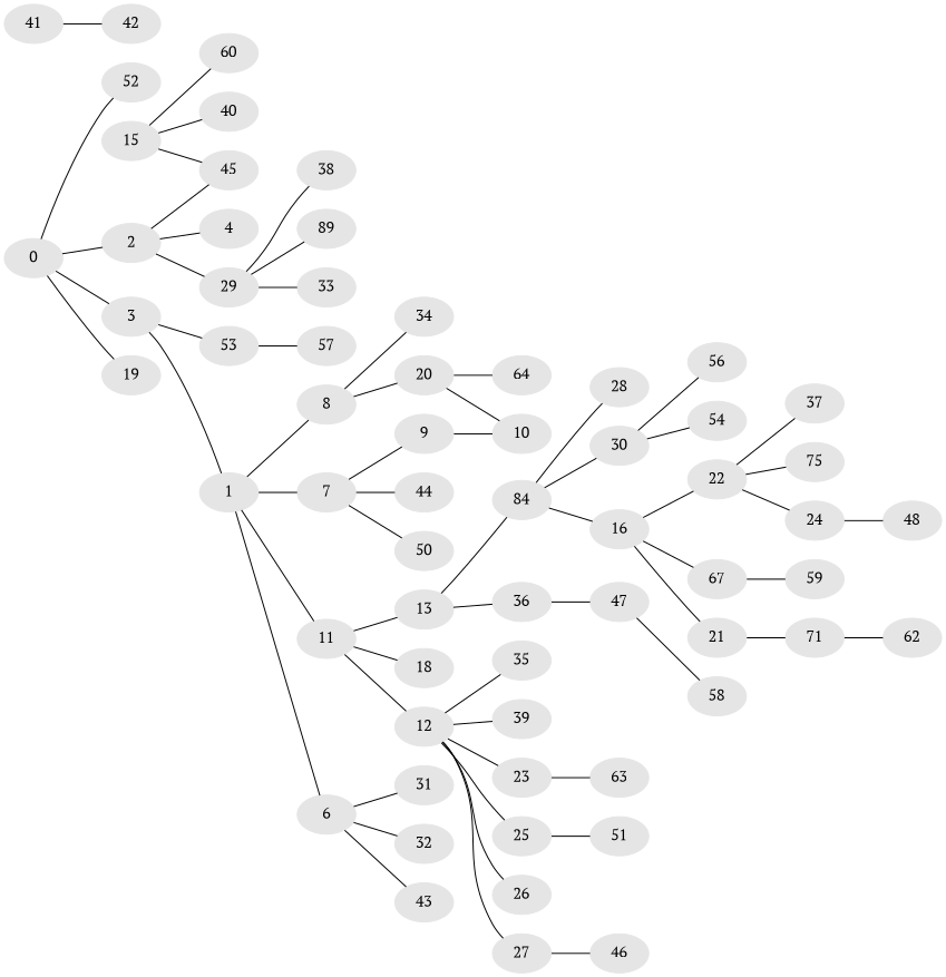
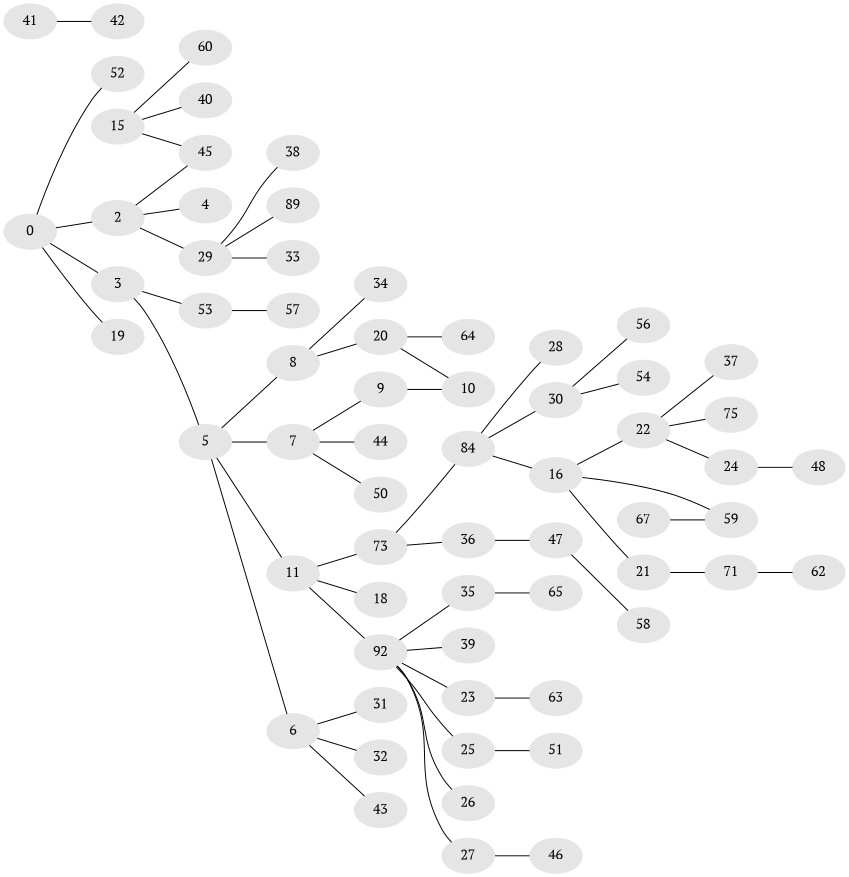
  graph {
    fontname="PT Serif"
    rankdir=LR
    node [color=gray90 fontname="PT Serif" style=filled]
    edge [fontname="PT Serif"]
    n1 [label=0]
    2
    3
    19
    52
    4
    29
    45
-   5 [label=1]
+   5
    53
    15
    40
    60
    33
    38
    n16 [label=89]
    6
    7
    8
    11
    57
    31
    32
    43
    9
    44
    50
    20
    34
-   12
-   13
+   12 [label=92]
+   13 [label=73]
    18
    10
    64
    23
    25
    26
    27
    35
    39
    n41 [label=84]
    36
    63
    51
    46
+   65
    16
    28
    30
    47
    n51 [label=67]
    21
    22
    54
    56
    59
    n57 [label=71]
    24
    37
    n60 [label=75]
    41
    42
    62
    48
    58
    n1 -- 2
    n1 -- 3
    n1 -- 19
    n1 -- 52
    2 -- 4
    2 -- 29
    2 -- 45
    3 -- 5
    3 -- 53
    29 -- 33
    29 -- 38
    29 -- n16
    5 -- 6
    5 -- 7
    5 -- 8
    5 -- 11
    53 -- 57
    15 -- 45
    15 -- 40
    15 -- 60
    6 -- 31
    6 -- 32
    6 -- 43
    7 -- 9
    7 -- 44
    7 -- 50
    8 -- 20
    8 -- 34
    11 -- 12
    11 -- 13
    11 -- 18
    9 -- 10
    20 -- 10
    20 -- 64
    12 -- 23
    12 -- 25
    12 -- 26
    12 -- 27
    12 -- 35
    12 -- 39
    13 -- n41
    13 -- 36
    23 -- 63
    25 -- 51
    27 -- 46
+   35 -- 65
    n41 -- 16
    n41 -- 28
    n41 -- 30
    36 -- 47
-   16 -- n51
+   16 -- 59
    16 -- 21
    16 -- 22
    30 -- 54
    30 -- 56
    47 -- 58
    n51 -- 59
    21 -- n57
    22 -- 24
    22 -- 37
    22 -- n60
    n57 -- 62
    24 -- 48
    41 -- 42
  }
